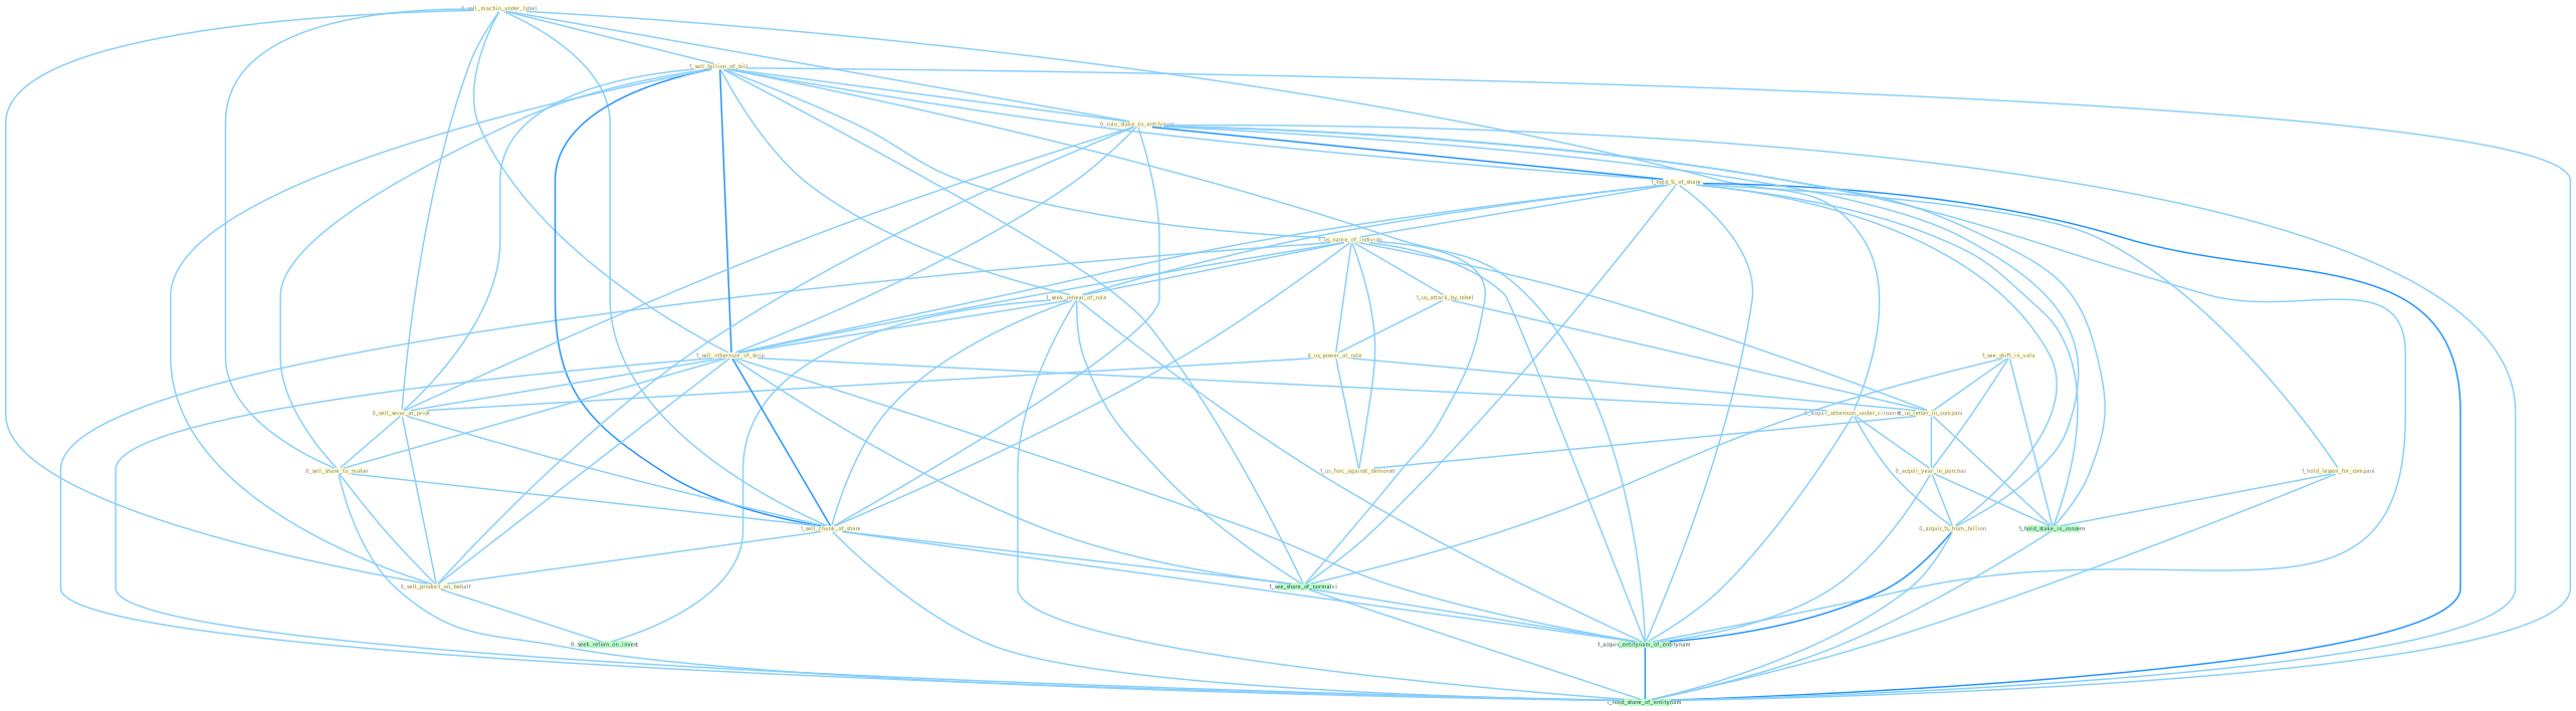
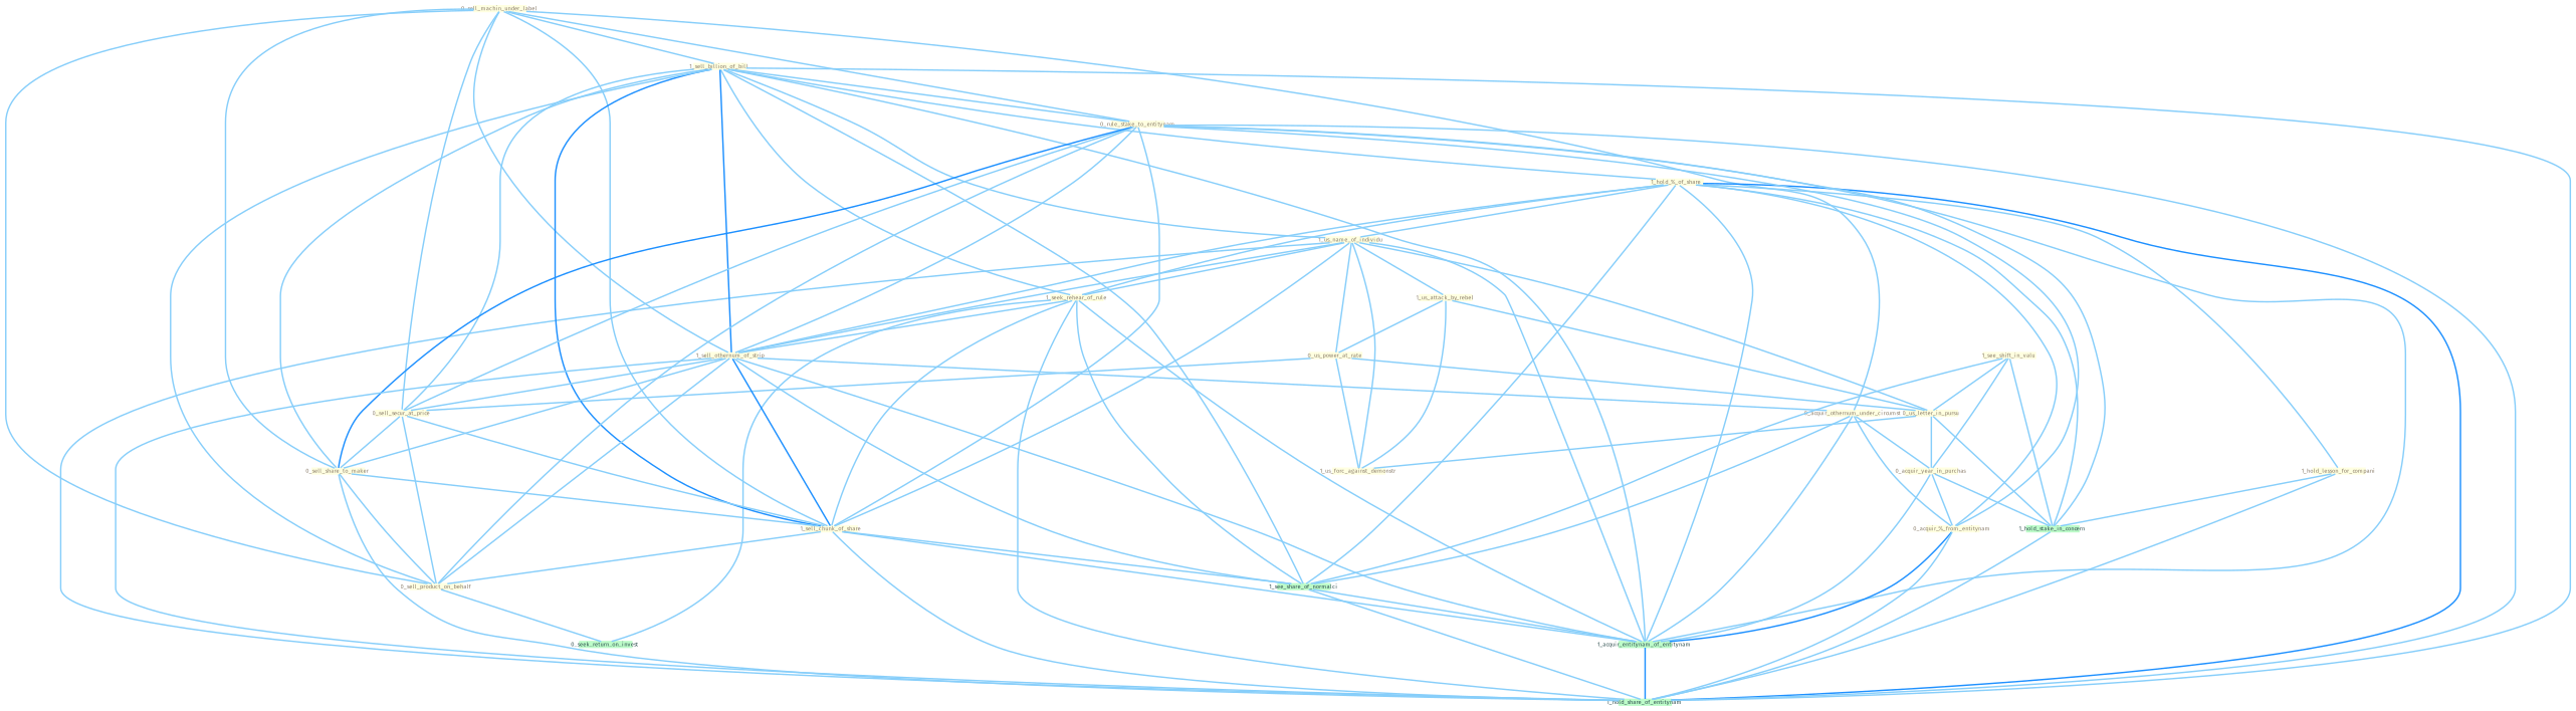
  graph {
    fontname="Fira Sans"
    node [color="#ffffe0" fixedsize=true fontcolor="#8b7d6b" fontname="Fira Sans" fontsize=4 shape=polygon style=filled]
    edge [color="#87cefa" fontname="Fira Sans" w=1]
    "0_sell_machin_under_label " [height=.06 width=.5]
    "1_see_shift_in_valu " [height=.06 width=.5]
    "1_hold_%_of_share " [height=.06 width=.5]
    "1_us_name_of_individu " [height=.06 width=.5]
    "1_us_attack_by_rebel " [height=.06 width=.5]
    "1_seek_rehear_of_rule " [height=.06 width=.5]
    "0_us_power_at_rate " [height=.06 width=.5]
    "1_sell_billion_of_bill " [height=.06 width=.5]
    n9 [height=.06 label="0_rule_stake_to_entitynam" width=.5]
    "1_sell_othernum_of_strip " [height=.06 width=.5]
-   "0_us_letter_in_pursu " [height=.06 width=.5 label="0_us_letter_in_compani"]
+   "0_us_letter_in_pursu " [height=.06 width=.5]
    "1_hold_lesson_for_compani " [height=.06 width=.5]
    "0_acquir_othernum_under_circumst " [height=.06 width=.5]
    "0_acquir_year_in_purchas " [height=.06 width=.5]
    "0_sell_secur_at_price " [height=.06 width=.5]
    "0_sell_share_to_maker " [height=.06 width=.5]
    "1_us_forc_against_demonstr " [height=.06 width=.5]
-   "0_acquir_%_from_entitynam " [height=.06 width=.5 label="0_acquir_%_from_billion"]
+   "0_acquir_%_from_entitynam " [height=.06 width=.5]
    "1_sell_chunk_of_share " [height=.06 width=.5]
    "0_sell_product_on_behalf " [height=.06 width=.5]
    "1_hold_stake_in_concern " [color="#BDFCC9" fontcolor="#2f4f4f" height=.06 width=.5]
    n22 [color="#BDFCC9" fontcolor="#2f4f4f" height=.06 label="1_see_share_of_normalci" width=.5]
    "1_acquir_entitynam_of_entitynam " [color="#BDFCC9" fontcolor="#2f4f4f" height=.06 width=.5]
    "1_hold_share_of_entitynam " [color="#BDFCC9" fontcolor="#2f4f4f" height=.06 width=.5]
    "0_seek_return_on_invest " [color="#BDFCC9" fontcolor="#2f4f4f" height=.06 width=.5]
    subgraph sub_1 {
      "0_sell_machin_under_label "
      "1_see_shift_in_valu "
      "1_hold_%_of_share "
      "1_us_name_of_individu "
      "1_us_attack_by_rebel "
      "1_seek_rehear_of_rule "
      "0_us_power_at_rate "
      "1_sell_billion_of_bill "
      n9
      "1_sell_othernum_of_strip "
      "0_us_letter_in_pursu "
      "1_hold_lesson_for_compani "
      "0_acquir_othernum_under_circumst "
      "0_acquir_year_in_purchas "
      "0_sell_secur_at_price "
      "0_sell_share_to_maker "
      "1_us_forc_against_demonstr "
      "0_acquir_%_from_entitynam "
      "1_sell_chunk_of_share "
      "0_sell_product_on_behalf "
    }
    subgraph sub_2 {
    }
    "0_sell_machin_under_label " -- "1_sell_billion_of_bill "
    "0_sell_machin_under_label " -- n9
    "0_sell_machin_under_label " -- "1_sell_othernum_of_strip "
    "0_sell_machin_under_label " -- "0_acquir_othernum_under_circumst "
    "0_sell_machin_under_label " -- "0_sell_secur_at_price "
    "0_sell_machin_under_label " -- "0_sell_share_to_maker "
    "0_sell_machin_under_label " -- "1_sell_chunk_of_share "
    "0_sell_machin_under_label " -- "0_sell_product_on_behalf "
    "1_see_shift_in_valu " -- "0_us_letter_in_pursu "
    "1_see_shift_in_valu " -- "0_acquir_year_in_purchas "
    "1_see_shift_in_valu " -- "1_hold_stake_in_concern "
    "1_see_shift_in_valu " -- n22
    "1_hold_%_of_share " -- "1_us_name_of_individu "
    "1_hold_%_of_share " -- "1_seek_rehear_of_rule "
    "1_hold_%_of_share " -- "1_sell_billion_of_bill "
    "1_hold_%_of_share " -- "1_sell_othernum_of_strip "
    "1_hold_%_of_share " -- "1_hold_lesson_for_compani "
    "1_hold_%_of_share " -- "0_acquir_%_from_entitynam "
    "1_hold_%_of_share " -- "1_hold_stake_in_concern "
    "1_hold_%_of_share " -- n22
    "1_hold_%_of_share " -- "1_acquir_entitynam_of_entitynam "
    "1_hold_%_of_share " -- "1_hold_share_of_entitynam " [color="#1e90ff" w=2]
    "1_us_name_of_individu " -- "1_us_attack_by_rebel "
    "1_us_name_of_individu " -- "1_seek_rehear_of_rule "
    "1_us_name_of_individu " -- "0_us_power_at_rate "
    "1_us_name_of_individu " -- "1_sell_billion_of_bill "
    "1_us_name_of_individu " -- "1_sell_othernum_of_strip "
    "1_us_name_of_individu " -- "0_us_letter_in_pursu "
    "1_us_name_of_individu " -- "1_us_forc_against_demonstr "
    "1_us_name_of_individu " -- "1_sell_chunk_of_share "
-   "1_us_name_of_individu " -- n22
+   "0_acquir_othernum_under_circumst " -- n22
    "1_us_name_of_individu " -- "1_acquir_entitynam_of_entitynam "
    "1_us_name_of_individu " -- "1_hold_share_of_entitynam "
    "1_us_attack_by_rebel " -- "0_us_power_at_rate "
    "1_us_attack_by_rebel " -- "0_us_letter_in_pursu "
+   "1_us_attack_by_rebel " -- "1_us_forc_against_demonstr "
    "1_seek_rehear_of_rule " -- "1_sell_billion_of_bill "
    "1_seek_rehear_of_rule " -- "1_sell_othernum_of_strip "
    "1_seek_rehear_of_rule " -- "1_sell_chunk_of_share "
    "1_seek_rehear_of_rule " -- n22
    "1_seek_rehear_of_rule " -- "1_acquir_entitynam_of_entitynam "
    "1_seek_rehear_of_rule " -- "1_hold_share_of_entitynam "
    "1_seek_rehear_of_rule " -- "0_seek_return_on_invest "
    "0_us_power_at_rate " -- "0_us_letter_in_pursu "
    "0_us_power_at_rate " -- "0_sell_secur_at_price "
    "0_us_power_at_rate " -- "1_us_forc_against_demonstr "
    "1_sell_billion_of_bill " -- n9
    "1_sell_billion_of_bill " -- "1_sell_othernum_of_strip " [color="#1e90ff" w=2]
    "1_sell_billion_of_bill " -- "0_sell_secur_at_price "
    "1_sell_billion_of_bill " -- "0_sell_share_to_maker "
    "1_sell_billion_of_bill " -- "1_sell_chunk_of_share " [color="#1e90ff" w=2]
    "1_sell_billion_of_bill " -- "0_sell_product_on_behalf "
    "1_sell_billion_of_bill " -- n22
    "1_sell_billion_of_bill " -- "1_acquir_entitynam_of_entitynam "
    "1_sell_billion_of_bill " -- "1_hold_share_of_entitynam "
    n9 -- "1_sell_othernum_of_strip "
    n9 -- "0_sell_secur_at_price "
-   n9 -- "1_hold_%_of_share " [color="#1e90ff" w=2]
+   n9 -- "0_sell_share_to_maker " [color="#1e90ff" w=2]
    n9 -- "0_acquir_%_from_entitynam "
    n9 -- "1_sell_chunk_of_share "
    n9 -- "0_sell_product_on_behalf "
    n9 -- "1_hold_stake_in_concern "
    n9 -- "1_acquir_entitynam_of_entitynam "
    n9 -- "1_hold_share_of_entitynam "
    "1_sell_othernum_of_strip " -- "0_acquir_othernum_under_circumst "
    "1_sell_othernum_of_strip " -- "0_sell_secur_at_price "
    "1_sell_othernum_of_strip " -- "0_sell_share_to_maker "
    "1_sell_othernum_of_strip " -- "1_sell_chunk_of_share " [color="#1e90ff" w=2]
    "1_sell_othernum_of_strip " -- "0_sell_product_on_behalf "
    "1_sell_othernum_of_strip " -- n22
    "1_sell_othernum_of_strip " -- "1_acquir_entitynam_of_entitynam "
    "1_sell_othernum_of_strip " -- "1_hold_share_of_entitynam "
    "0_us_letter_in_pursu " -- "0_acquir_year_in_purchas "
    "0_us_letter_in_pursu " -- "1_us_forc_against_demonstr "
    "0_us_letter_in_pursu " -- "1_hold_stake_in_concern "
    "1_hold_lesson_for_compani " -- "1_hold_stake_in_concern "
    "1_hold_lesson_for_compani " -- "1_hold_share_of_entitynam "
    "0_acquir_othernum_under_circumst " -- "0_acquir_year_in_purchas "
    "0_acquir_othernum_under_circumst " -- "0_acquir_%_from_entitynam "
    "0_acquir_othernum_under_circumst " -- "1_acquir_entitynam_of_entitynam "
    "0_acquir_year_in_purchas " -- "0_acquir_%_from_entitynam "
    "0_acquir_year_in_purchas " -- "1_hold_stake_in_concern "
    "0_acquir_year_in_purchas " -- "1_acquir_entitynam_of_entitynam "
    "0_sell_secur_at_price " -- "0_sell_share_to_maker "
    "0_sell_secur_at_price " -- "1_sell_chunk_of_share "
    "0_sell_secur_at_price " -- "0_sell_product_on_behalf "
    "0_sell_share_to_maker " -- "1_sell_chunk_of_share "
    "0_sell_share_to_maker " -- "0_sell_product_on_behalf "
    "0_sell_share_to_maker " -- "1_hold_share_of_entitynam "
    "0_acquir_%_from_entitynam " -- "1_acquir_entitynam_of_entitynam " [color="#1e90ff" w=2]
    "0_acquir_%_from_entitynam " -- "1_hold_share_of_entitynam "
    "1_sell_chunk_of_share " -- "0_sell_product_on_behalf "
    "1_sell_chunk_of_share " -- n22
    "1_sell_chunk_of_share " -- "1_acquir_entitynam_of_entitynam "
    "1_sell_chunk_of_share " -- "1_hold_share_of_entitynam "
    "0_sell_product_on_behalf " -- "0_seek_return_on_invest "
    "1_hold_stake_in_concern " -- "1_hold_share_of_entitynam "
    n22 -- "1_acquir_entitynam_of_entitynam "
    n22 -- "1_hold_share_of_entitynam "
    "1_acquir_entitynam_of_entitynam " -- "1_hold_share_of_entitynam " [color="#1e90ff" w=2]
  }
